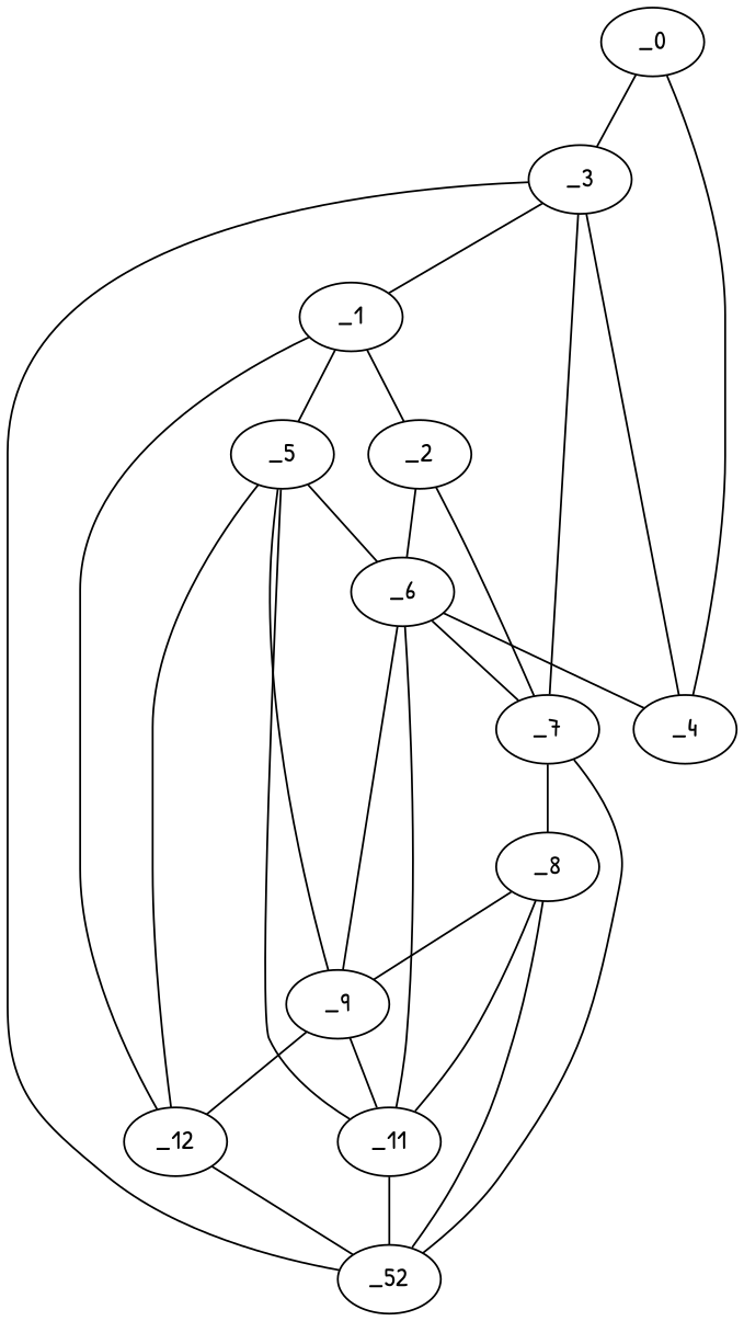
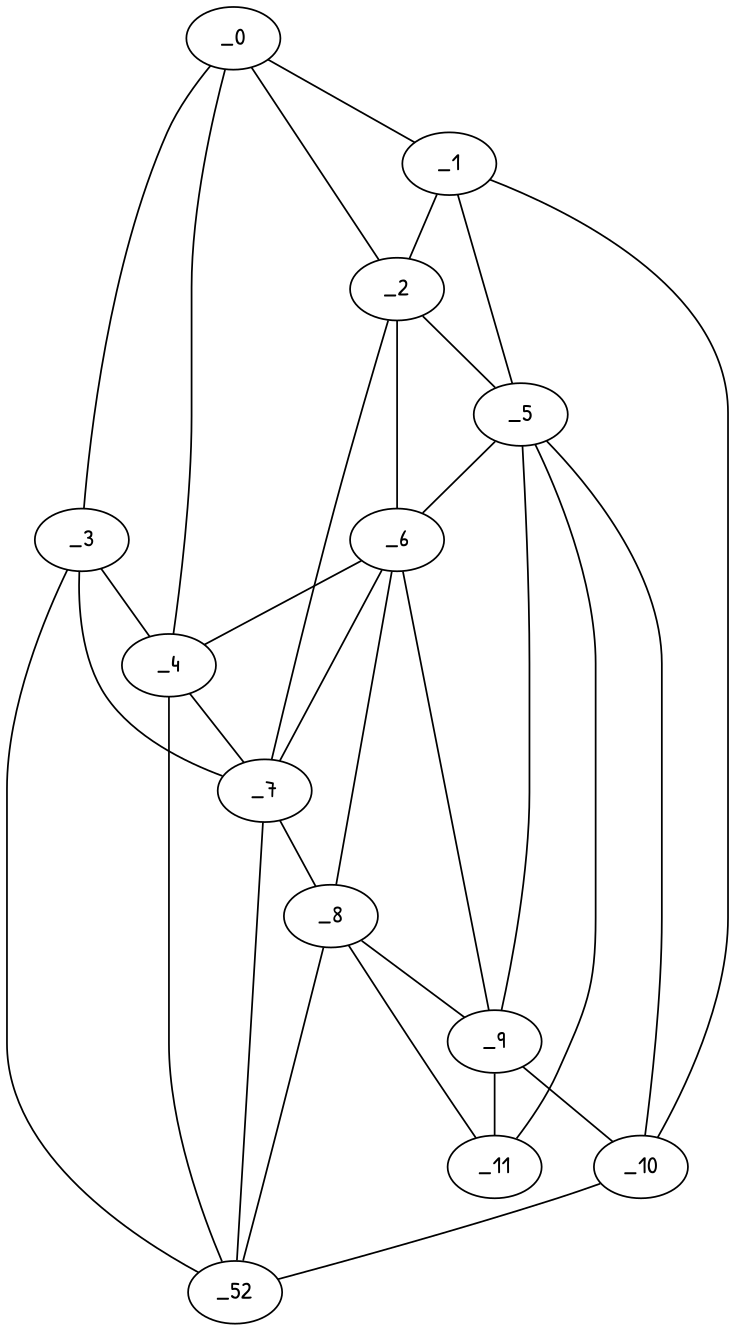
  graph {
    fontname="Patrick Hand"
    node [fontname="Patrick Hand" y=40]
    edge [fontname="Patrick Hand" valence=2]
    _0 [x=43]
    _1 [x=45 y=48]
    _2 [x=51 y=45]
    _3 [x=53 y=26]
    _4 [x=57 y=34]
    _5 [x=59 y=55]
-   _10 [x=79 y=68 label=_12]
+   _10 [x=79 y=68]
    _6 [x=61 y=48]
    _7 [x=64]
    n10 [label=_52 x=98 y=59]
    _9 [x=71 y=58]
    _11 [x=87 y=60]
    _8 [x=67 y=46]
-   _3 -- _1 [valence=1]
+   _0 -- _1 [valence=1]
+   _0 -- _2
    _0 -- _3 [valence=1]
    _0 -- _4 [valence=1]
    _1 -- _2 [valence=1]
    _1 -- _5
    _1 -- _10 [valence=1]
+   _2 -- _5
    _2 -- _6 [valence=1]
    _2 -- _7
    _3 -- _4
    _3 -- _7 [valence=1]
    _3 -- n10 [valence=1]
+   _4 -- _7 [valence=1]
    _5 -- _10 [valence=1]
    _5 -- _6
    _5 -- _9
    _5 -- _11
    _10 -- n10 [valence=1]
    _6 -- _4
    _6 -- _7
    _6 -- _9
-   _6 -- _11
+   _6 -- _8
    _7 -- n10
    _7 -- _8
    _9 -- _10
    _9 -- _11
-   _11 -- n10
+   _4 -- n10
    _8 -- n10
    _8 -- _9 [valence=1]
    _8 -- _11
  }
